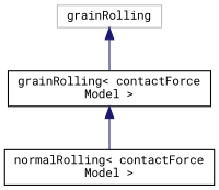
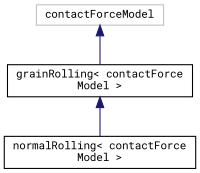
  digraph {
    fontname="Roboto Mono"
    rankdir=TB
    node [color=black fillcolor=white fontname="Roboto Mono" fontsize=10 shape=record style=filled]
    edge [color=midnightblue dir=back fontname="Roboto Mono" fontsize=10 labelfontname=Helvetica labelfontsize=10 style=solid]
-   n1 [color=grey75 height=0.2 label=grainRolling width=0.4]
+   n1 [color=grey75 height=0.2 label=contactForceModel width=0.4]
    n2 [height=0.2 label="grainRolling\< contactForce\lModel \>" width=0.4]
    n3 [height=0.2 label="normalRolling\< contactForce\lModel \>" width=0.4]
    n1 -> n2
    n2 -> n3
  }
